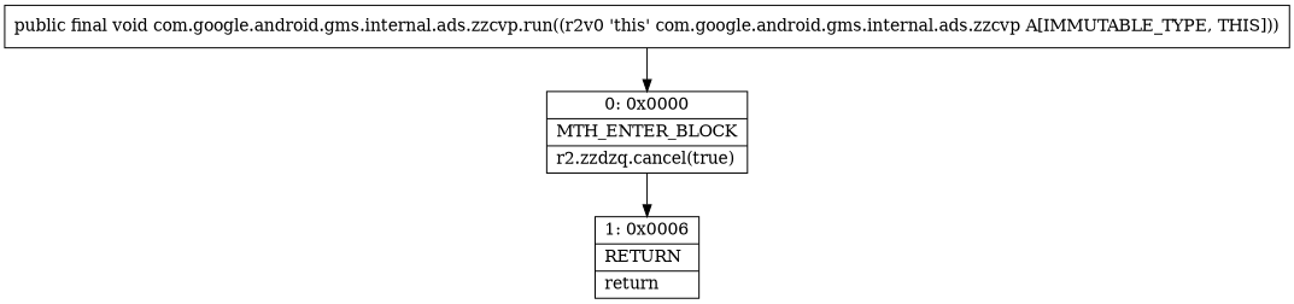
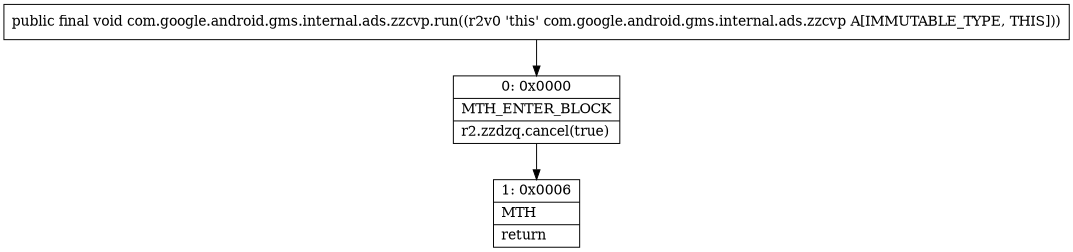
  digraph {
    node [shape=record]
    n1 [label="{0\:\ 0x0000|MTH_ENTER_BLOCK\l|r2.zzdzq.cancel(true)\l}"]
-   n2 [label="{1\:\ 0x0006|RETURN\l|return\l}"]
+   n2 [label="{1\:\ 0x0006|MTH\l|return\l}"]
    n3 [label="{public final void com.google.android.gms.internal.ads.zzcvp.run((r2v0 'this' com.google.android.gms.internal.ads.zzcvp A[IMMUTABLE_TYPE, THIS])) }"]
    n1 -> n2
    n3 -> n1
  }
